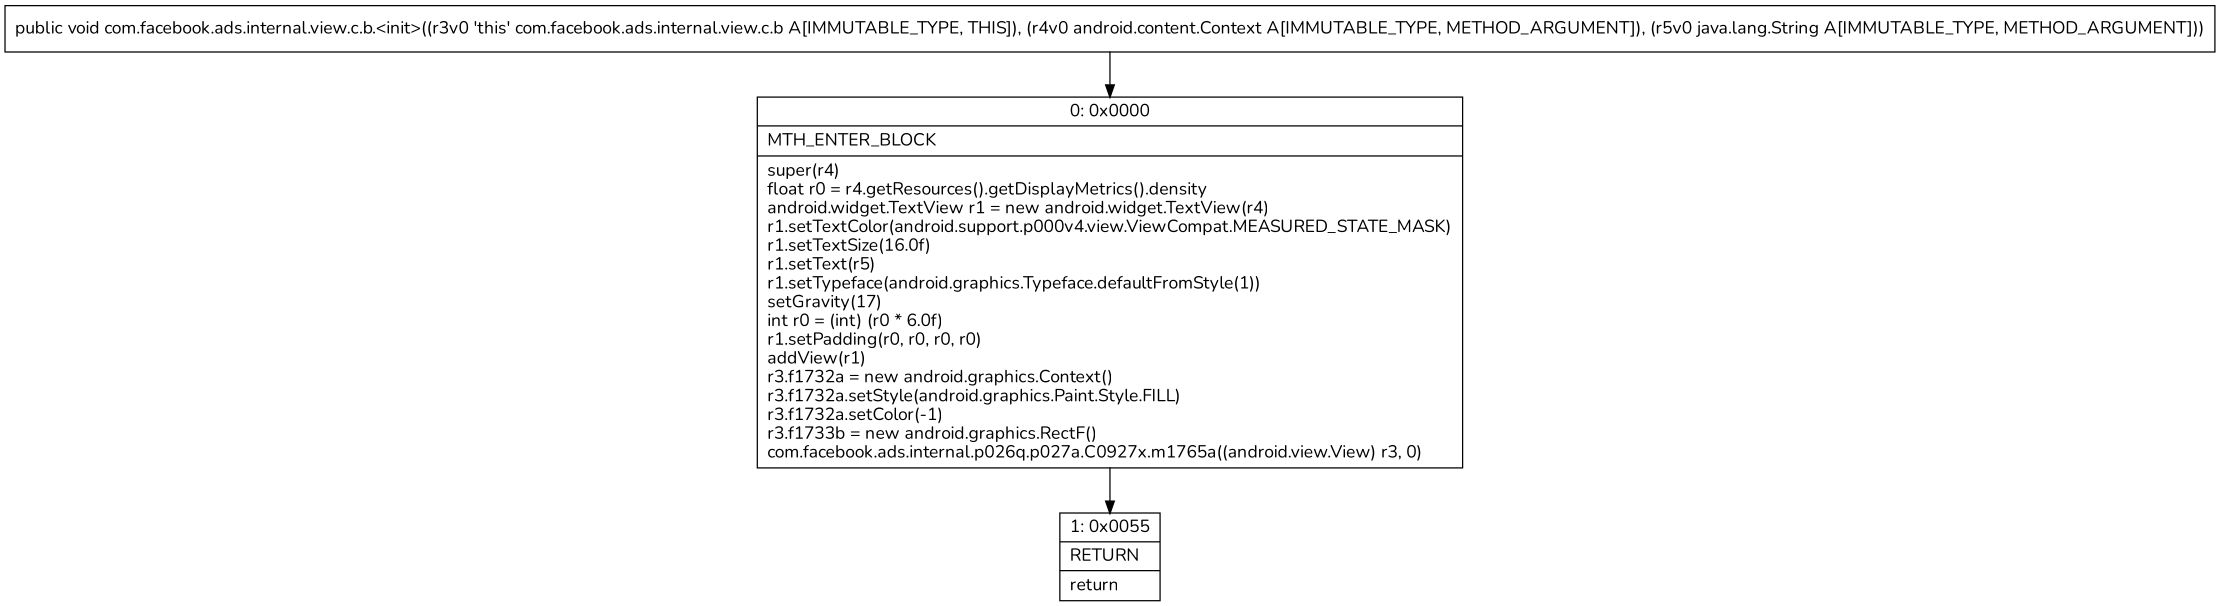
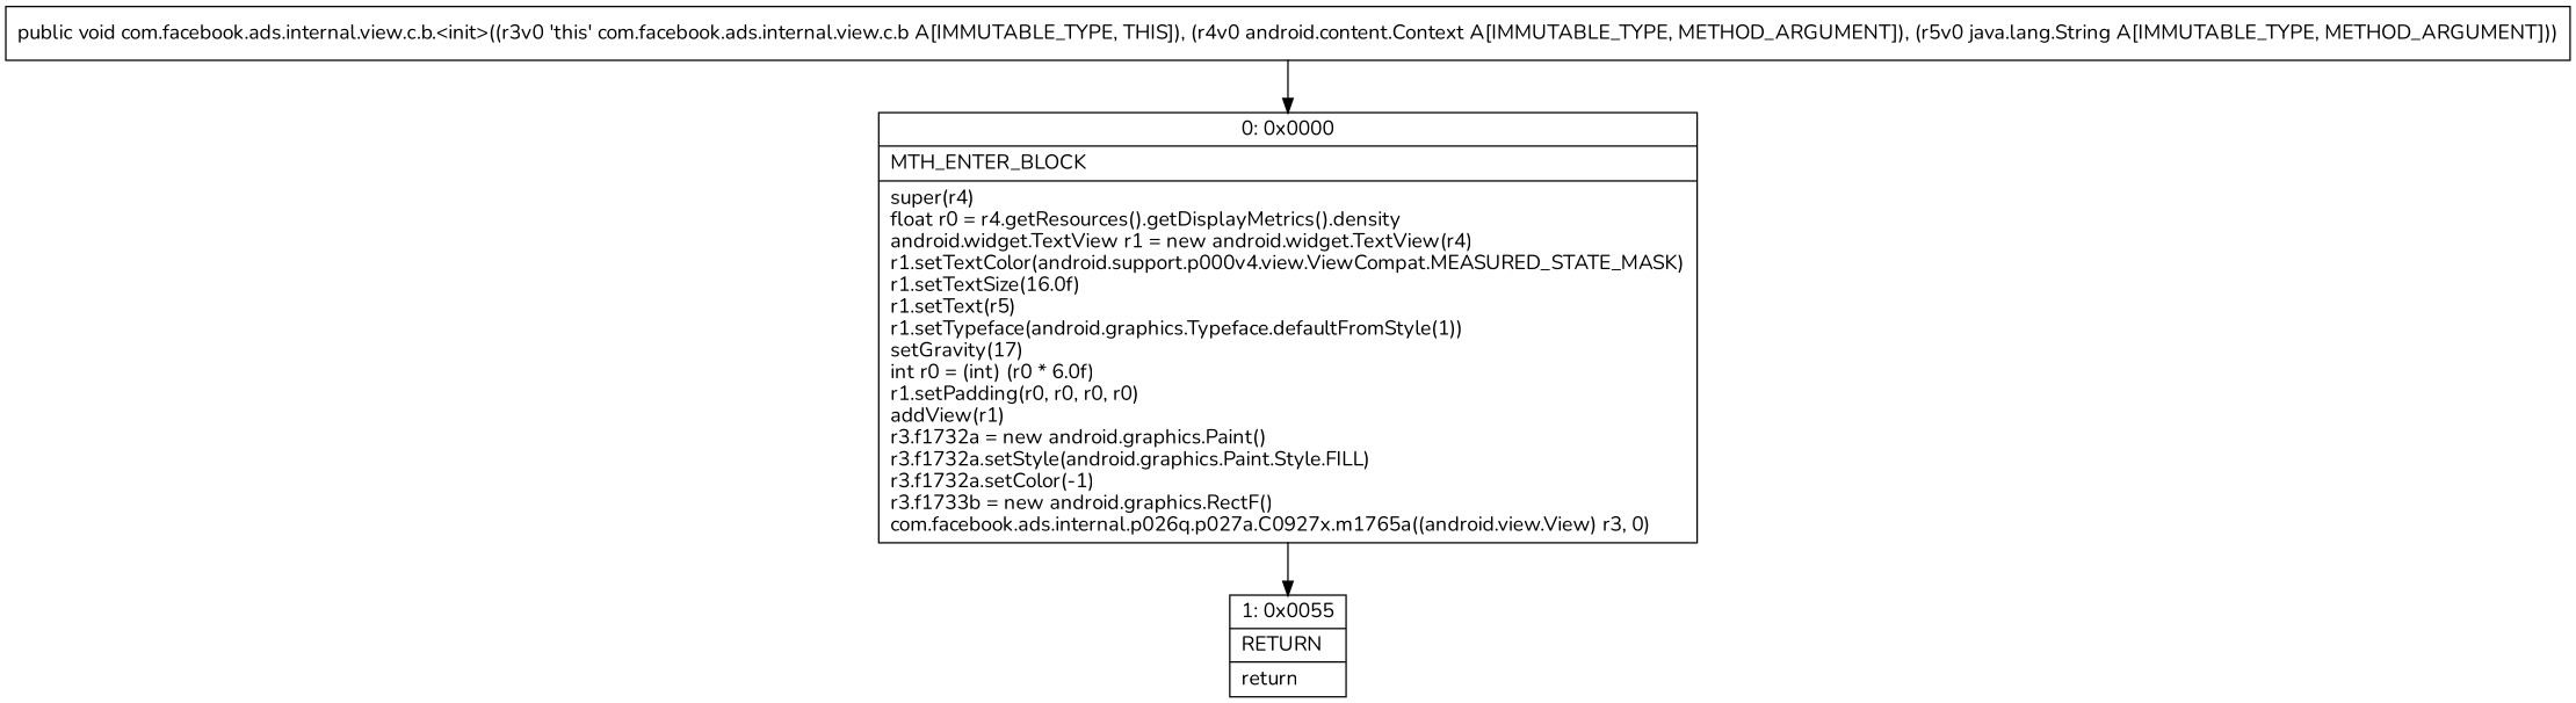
  digraph {
    fontname=Nunito
    node [shape=record fontname=Nunito]
    edge [fontname=Nunito]
-   n1 [label="{0\:\ 0x0000|MTH_ENTER_BLOCK\l|super(r4)\lfloat r0 = r4.getResources().getDisplayMetrics().density\landroid.widget.TextView r1 = new android.widget.TextView(r4)\lr1.setTextColor(android.support.p000v4.view.ViewCompat.MEASURED_STATE_MASK)\lr1.setTextSize(16.0f)\lr1.setText(r5)\lr1.setTypeface(android.graphics.Typeface.defaultFromStyle(1))\lsetGravity(17)\lint r0 = (int) (r0 * 6.0f)\lr1.setPadding(r0, r0, r0, r0)\laddView(r1)\lr3.f1732a = new android.graphics.Context()\lr3.f1732a.setStyle(android.graphics.Paint.Style.FILL)\lr3.f1732a.setColor(\-1)\lr3.f1733b = new android.graphics.RectF()\lcom.facebook.ads.internal.p026q.p027a.C0927x.m1765a((android.view.View) r3, 0)\l}"]
+   n1 [label="{0\:\ 0x0000|MTH_ENTER_BLOCK\l|super(r4)\lfloat r0 = r4.getResources().getDisplayMetrics().density\landroid.widget.TextView r1 = new android.widget.TextView(r4)\lr1.setTextColor(android.support.p000v4.view.ViewCompat.MEASURED_STATE_MASK)\lr1.setTextSize(16.0f)\lr1.setText(r5)\lr1.setTypeface(android.graphics.Typeface.defaultFromStyle(1))\lsetGravity(17)\lint r0 = (int) (r0 * 6.0f)\lr1.setPadding(r0, r0, r0, r0)\laddView(r1)\lr3.f1732a = new android.graphics.Paint()\lr3.f1732a.setStyle(android.graphics.Paint.Style.FILL)\lr3.f1732a.setColor(\-1)\lr3.f1733b = new android.graphics.RectF()\lcom.facebook.ads.internal.p026q.p027a.C0927x.m1765a((android.view.View) r3, 0)\l}"]
    n2 [label="{1\:\ 0x0055|RETURN\l|return\l}"]
    n3 [label="{public void com.facebook.ads.internal.view.c.b.\<init\>((r3v0 'this' com.facebook.ads.internal.view.c.b A[IMMUTABLE_TYPE, THIS]), (r4v0 android.content.Context A[IMMUTABLE_TYPE, METHOD_ARGUMENT]), (r5v0 java.lang.String A[IMMUTABLE_TYPE, METHOD_ARGUMENT])) }"]
    n1 -> n2
    n3 -> n1
  }
